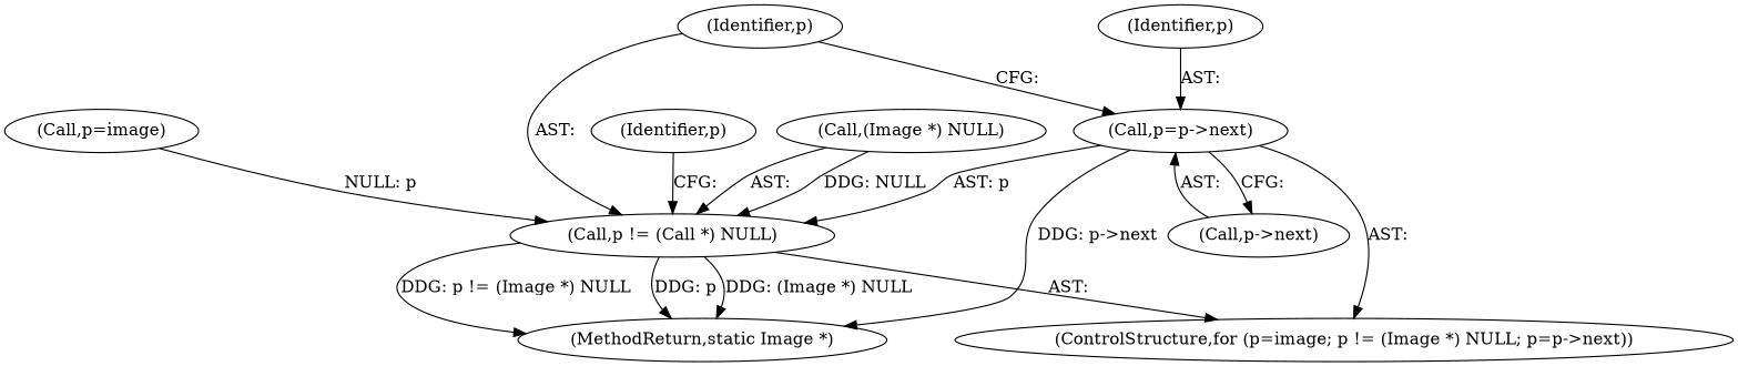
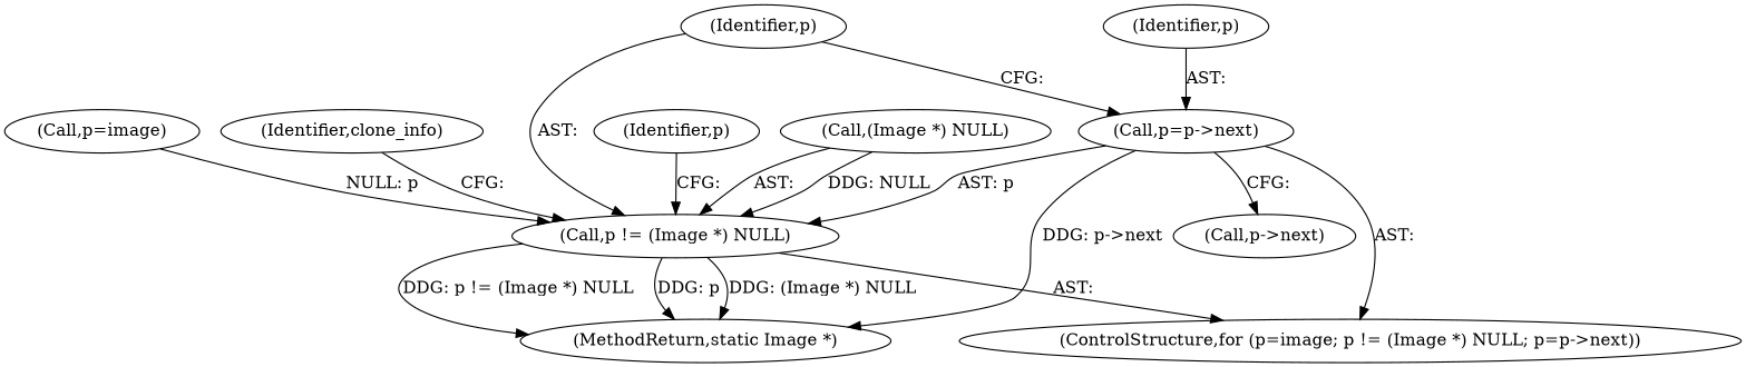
  digraph {
    n1 [label="(Call,p=p->next)"]
-   n2 [label="(Call,p != (Call *) NULL)"]
+   n2 [label="(Call,p != (Image *) NULL)"]
    n3 [label="(ControlStructure,for (p=image; p != (Image *) NULL; p=p->next))"]
    n4 [label="(Call,p->next)"]
    n5 [label="(MethodReturn,static Image *)"]
    n6 [label="(Call,(Image *) NULL)"]
    n7 [label="(Identifier,p)"]
    n8 [label="(Call,p=image)"]
+   n9 [label="(Identifier,clone_info)"]
    n10 [label="(Identifier,p)"]
    n11 [label="(Identifier,p)"]
    n1 -> n2 [label="AST: p"]
    n1 -> n3 [label="AST: "]
    n1 -> n4 [label="CFG: "]
    n1 -> n5 [label="DDG: p->next"]
    n2 -> n3 [label="AST: "]
    n2 -> n5 [label="DDG: (Image *) NULL"]
    n2 -> n5 [label="DDG: p != (Image *) NULL"]
    n2 -> n5 [label="DDG: p"]
-   n4 -> n1 [label="AST: "]
    n6 -> n2 [label="AST: "]
    n6 -> n2 [label="DDG: NULL"]
    n7 -> n1 [label="AST: "]
    n8 -> n2 [label="NULL: p"]
+   n9 -> n2 [label="CFG: "]
    n10 -> n1 [label="CFG: "]
    n10 -> n2 [label="AST: "]
    n11 -> n2 [label="CFG: "]
  }
